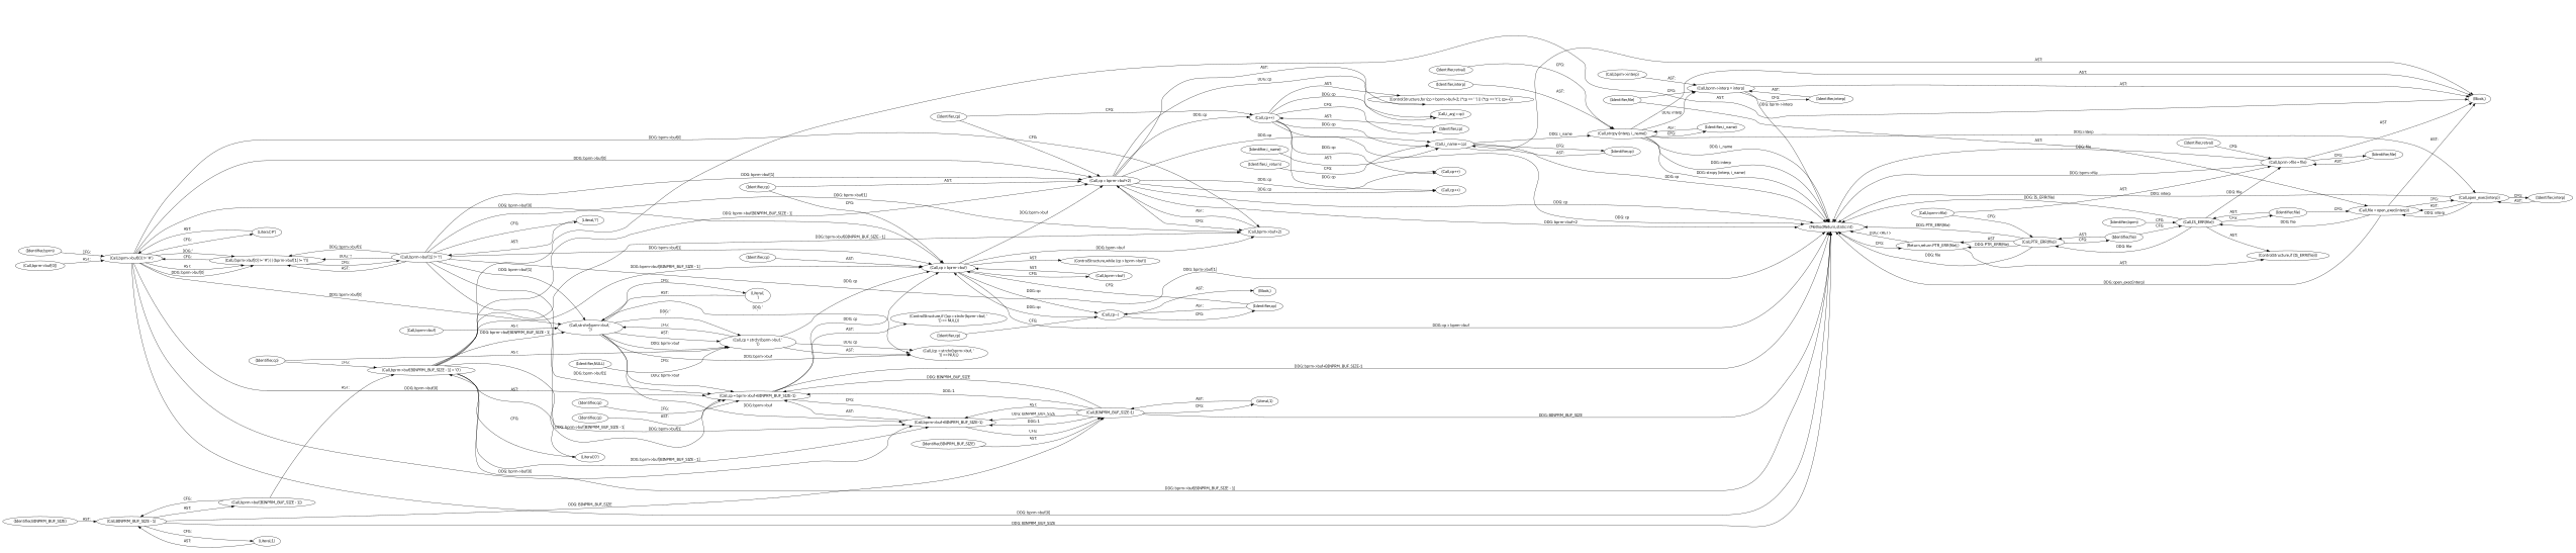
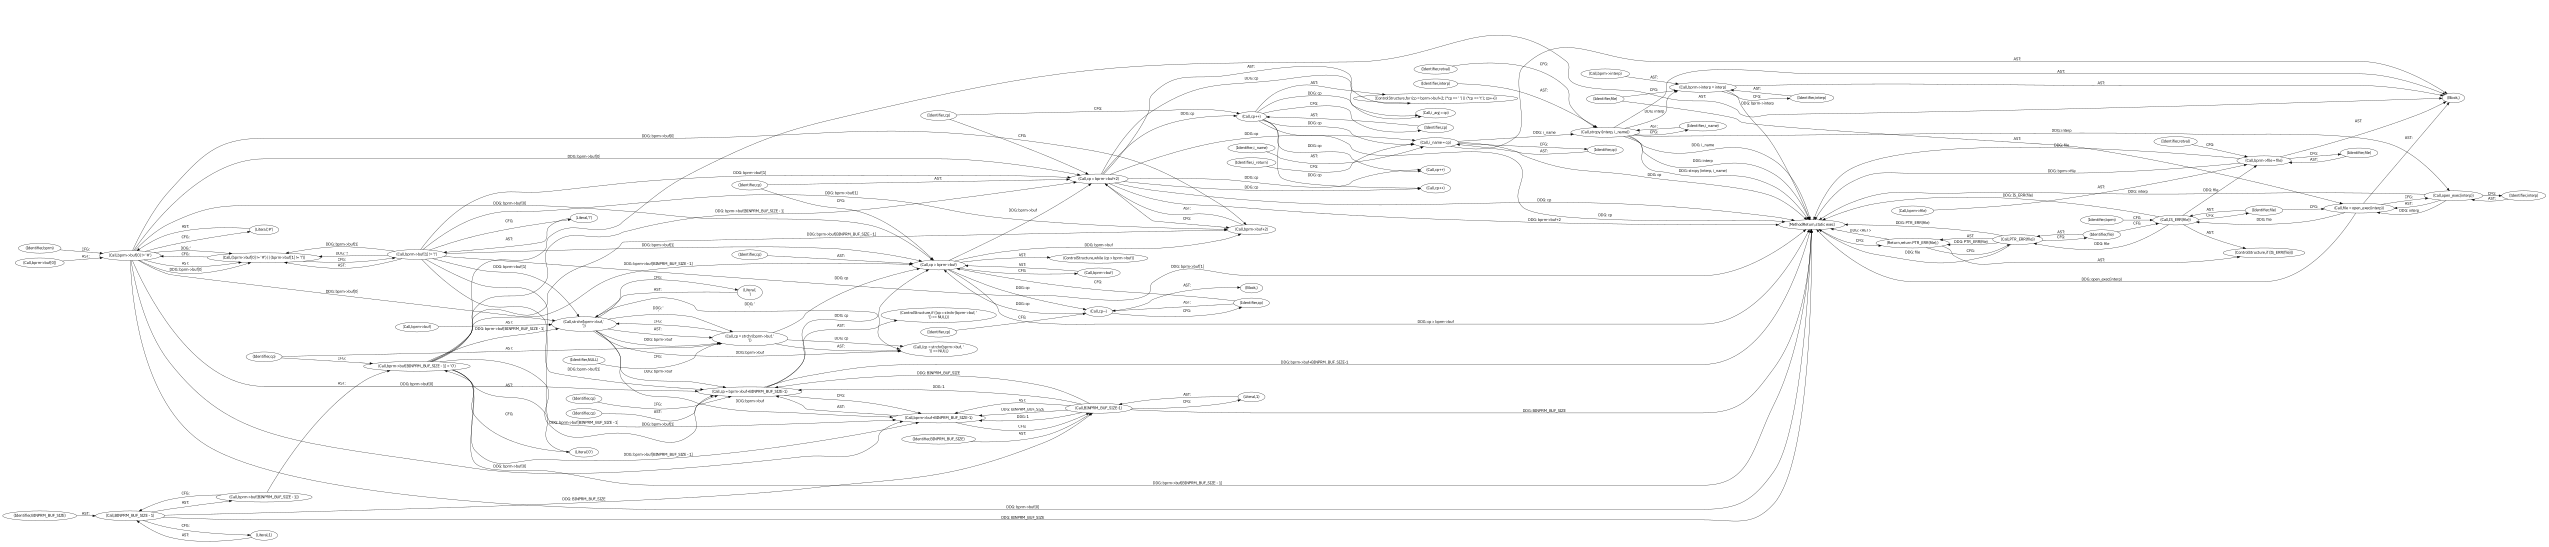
  digraph {
    fontname="IBM Plex Sans"
    rankdir=LR
    node [fontname="IBM Plex Sans"]
    edge [fontname="IBM Plex Sans"]
    n1 [label="(Call,strcpy (interp, i_name))"]
    n2 [label="(Call,bprm->interp = interp)"]
    n3 [label="(Call,open_exec(interp))"]
-   n4 [label="(MethodReturn,static int)"]
+   n4 [label="(MethodReturn,static exec)"]
    n5 [label="(Block,)"]
    n6 [label="(Identifier,i_name)"]
    n7 [label="(Identifier,interp)"]
    n8 [label="(Call,file = open_exec(interp))"]
    n9 [label="(Identifier,interp)"]
    n10 [label="(Return,return PTR_ERR(file);)"]
    n11 [label="(Call,i_name = cp)"]
    n12 [label="(Identifier,cp)"]
    n13 [label="(Call,cp++)"]
    n14 [label="(Call,cp++)"]
    n15 [label="(ControlStructure,for (cp = bprm->buf+2; (*cp == ' ') || (*cp == '\t'); cp++))"]
    n16 [label="(Call,cp++)"]
    n17 [label="(Identifier,cp)"]
    n18 [label="(Call,i_arg = cp)"]
    n19 [label="(Call,cp = bprm->buf+2)"]
    n20 [label="(Call,bprm->buf+2)"]
    n21 [label="(Call,bprm->buf[0] != '#')"]
    n22 [label="(Call,cp > bprm->buf)"]
    n23 [label="(Call,cp = bprm->buf+BINPRM_BUF_SIZE-1)"]
    n24 [label="(Call,strchr(bprm->buf, '\n'))"]
    n25 [label="(Literal,'#')"]
    n26 [label="(Call,bprm->buf+BINPRM_BUF_SIZE-1)"]
    n27 [label="(Call,(bprm->buf[0] != '#') || (bprm->buf[1] != '!'))"]
    n28 [label="(Call,cp--)"]
    n29 [label="(ControlStructure,while (cp > bprm->buf))"]
    n30 [label="(Call,bprm->buf)"]
    n31 [label="(ControlStructure,if ((cp = strchr(bprm->buf, '\n')) == NULL))"]
    n32 [label="(Call,cp = strchr(bprm->buf, '\n'))"]
    n33 [label="(Call,(cp = strchr(bprm->buf, '\n')) == NULL)"]
    n34 [label="(Literal,'\n')"]
    n35 [label="(Call,BINPRM_BUF_SIZE-1)"]
    n36 [label="(Call,bprm->buf[1] != '!')"]
    n37 [label="(Identifier,cp)"]
    n38 [label="(Block,)"]
    n39 [label="(Call,bprm->buf[BINPRM_BUF_SIZE - 1] = '\0')"]
    n40 [label="(Literal,'\0')"]
    n41 [label="(Literal,'!')"]
    n42 [label="(Literal,1)"]
    n43 [label="(Call,BINPRM_BUF_SIZE - 1)"]
    n44 [label="(Literal,1)"]
    n45 [label="(Call,bprm->buf[BINPRM_BUF_SIZE - 1])"]
    n46 [label="(Call,IS_ERR(file))"]
    n47 [label="(Call,PTR_ERR(file))"]
    n48 [label="(Call,bprm->file = file)"]
    n49 [label="(ControlStructure,if (IS_ERR(file)))"]
    n50 [label="(Identifier,file)"]
    n51 [label="(Identifier,file)"]
    n52 [label="(Identifier,file)"]
    n53 [label="(Identifier,cp)"]
    n54 [label="(Call,bprm->buf[0])"]
    n55 [label="(Identifier,cp)"]
    n56 [label="(Identifier,retval)"]
    n57 [label="(Identifier,bprm)"]
    n58 [label="(Identifier,i_name)"]
    n59 [label="(Identifier,i_return)"]
    n60 [label="(Identifier,retval)"]
    n61 [label="(Identifier,file)"]
    n62 [label="(Identifier,cp)"]
    n63 [label="(Identifier,cp)"]
    n64 [label="(Call,bprm->interp)"]
    n65 [label="(Identifier,cp)"]
    n66 [label="(Identifier,cp)"]
    n67 [label="(Identifier,BINPRM_BUF_SIZE)"]
    n68 [label="(Identifier,interp)"]
    n69 [label="(Identifier,BINPRM_BUF_SIZE)"]
    n70 [label="(Identifier,bprm)"]
    n71 [label="(Call,bprm->file)"]
    n72 [label="(Call,bprm->buf)"]
    n73 [label="(Identifier,NULL)"]
    n74 [label="(Identifier,cp)"]
    n1 -> n2 [label="DDG: interp"]
    n1 -> n3 [label="DDG: interp"]
    n1 -> n4 [label="DDG: i_name"]
    n1 -> n4 [label="DDG: interp"]
    n1 -> n4 [label="DDG: strcpy (interp, i_name)"]
    n1 -> n5 [label="AST: "]
    n1 -> n6 [label="CFG: "]
    n2 -> n4 [label="DDG: bprm->interp"]
    n2 -> n5 [label="AST: "]
    n2 -> n7 [label="CFG: "]
    n3 -> n4 [label="DDG: interp"]
    n3 -> n8 [label="AST: "]
    n3 -> n8 [label="DDG: interp"]
    n3 -> n9 [label="CFG: "]
    n4 -> n10 [label="CFG: "]
    n6 -> n1 [label="AST: "]
    n7 -> n2 [label="AST: "]
    n8 -> n3 [label="CFG: "]
    n8 -> n4 [label="DDG: open_exec(interp)"]
    n8 -> n5 [label="AST: "]
    n8 -> n46 [label="DDG: file"]
    n9 -> n3 [label="AST: "]
    n10 -> n4 [label="DDG: <RET>"]
-   n71 -> n47 [label="CFG: "]
+   n10 -> n47 [label="CFG: "]
    n10 -> n49 [label="AST: "]
    n11 -> n1 [label="DDG: i_name"]
    n11 -> n4 [label="DDG: cp"]
    n11 -> n5 [label="AST: "]
    n11 -> n12 [label="CFG: "]
    n12 -> n11 [label="AST: "]
    n13 -> n4 [label="DDG: cp"]
    n13 -> n11 [label="DDG: cp"]
    n13 -> n14 [label="DDG: cp"]
    n13 -> n15 [label="AST: "]
    n13 -> n16 [label="DDG: cp"]
    n13 -> n17 [label="CFG: "]
    n13 -> n18 [label="DDG: cp"]
    n17 -> n13 [label="AST: "]
    n19 -> n4 [label="DDG: bprm->buf+2"]
    n19 -> n4 [label="DDG: cp"]
    n19 -> n11 [label="DDG: cp"]
    n19 -> n13 [label="DDG: cp"]
    n19 -> n14 [label="DDG: cp"]
    n19 -> n15 [label="AST: "]
    n19 -> n16 [label="DDG: cp"]
    n19 -> n18 [label="DDG: cp"]
    n19 -> n20 [label="CFG: "]
    n20 -> n19 [label="AST: "]
    n21 -> n4 [label="DDG: bprm->buf[0]"]
    n21 -> n19 [label="DDG: bprm->buf[0]"]
    n21 -> n20 [label="DDG: bprm->buf[0]"]
    n21 -> n22 [label="DDG: bprm->buf[0]"]
    n21 -> n23 [label="DDG: bprm->buf[0]"]
    n21 -> n24 [label="DDG: bprm->buf[0]"]
    n21 -> n25 [label="CFG: "]
    n21 -> n26 [label="DDG: bprm->buf[0]"]
    n21 -> n27 [label="AST: "]
    n21 -> n27 [label="DDG: bprm->buf[0]"]
    n21 -> n27 [label="DDG: '"]
    n22 -> n4 [label="DDG: cp > bprm->buf"]
    n22 -> n19 [label="DDG: bprm->buf"]
    n22 -> n20 [label="DDG: bprm->buf"]
    n22 -> n28 [label="DDG: cp"]
    n22 -> n29 [label="AST: "]
    n22 -> n30 [label="CFG: "]
    n23 -> n4 [label="DDG: bprm->buf+BINPRM_BUF_SIZE-1"]
    n23 -> n22 [label="DDG: cp"]
    n23 -> n26 [label="CFG: "]
    n23 -> n31 [label="AST: "]
    n24 -> n23 [label="DDG: bprm->buf"]
    n24 -> n26 [label="DDG: bprm->buf"]
    n24 -> n32 [label="AST: "]
    n24 -> n32 [label="DDG: bprm->buf"]
    n24 -> n32 [label="DDG: '\n'"]
    n24 -> n33 [label="DDG: bprm->buf"]
    n24 -> n33 [label="DDG: '\n'"]
    n24 -> n34 [label="CFG: "]
    n25 -> n21 [label="AST: "]
    n26 -> n23 [label="AST: "]
    n26 -> n35 [label="CFG: "]
    n27 -> n21 [label="CFG: "]
    n27 -> n36 [label="CFG: "]
    n28 -> n22 [label="DDG: cp"]
    n28 -> n37 [label="CFG: "]
    n28 -> n38 [label="AST: "]
    n30 -> n22 [label="AST: "]
    n32 -> n22 [label="DDG: cp"]
    n32 -> n24 [label="CFG: "]
    n32 -> n33 [label="AST: "]
    n32 -> n33 [label="DDG: cp"]
    n34 -> n24 [label="AST: "]
    n35 -> n4 [label="DDG: BINPRM_BUF_SIZE"]
    n35 -> n23 [label="DDG: BINPRM_BUF_SIZE"]
    n35 -> n23 [label="DDG: 1"]
    n35 -> n26 [label="AST: "]
    n35 -> n26 [label="DDG: BINPRM_BUF_SIZE"]
    n35 -> n26 [label="DDG: 1"]
    n35 -> n42 [label="CFG: "]
    n36 -> n4 [label="DDG: bprm->buf[1]"]
    n36 -> n19 [label="DDG: bprm->buf[1]"]
    n36 -> n20 [label="DDG: bprm->buf[1]"]
    n36 -> n22 [label="DDG: bprm->buf[1]"]
    n36 -> n23 [label="DDG: bprm->buf[1]"]
    n36 -> n24 [label="DDG: bprm->buf[1]"]
    n36 -> n26 [label="DDG: bprm->buf[1]"]
    n36 -> n27 [label="AST: "]
    n36 -> n27 [label="DDG: bprm->buf[1]"]
    n36 -> n27 [label="DDG: '!'"]
    n36 -> n41 [label="CFG: "]
    n37 -> n22 [label="CFG: "]
    n37 -> n28 [label="AST: "]
    n39 -> n4 [label="DDG: bprm->buf[BINPRM_BUF_SIZE - 1]"]
    n39 -> n5 [label="AST: "]
    n39 -> n19 [label="DDG: bprm->buf[BINPRM_BUF_SIZE - 1]"]
    n39 -> n20 [label="DDG: bprm->buf[BINPRM_BUF_SIZE - 1]"]
    n39 -> n22 [label="DDG: bprm->buf[BINPRM_BUF_SIZE - 1]"]
    n39 -> n23 [label="DDG: bprm->buf[BINPRM_BUF_SIZE - 1]"]
    n39 -> n24 [label="DDG: bprm->buf[BINPRM_BUF_SIZE - 1]"]
    n39 -> n26 [label="DDG: bprm->buf[BINPRM_BUF_SIZE - 1]"]
    n39 -> n40 [label="CFG: "]
    n40 -> n39 [label="AST: "]
    n41 -> n36 [label="AST: "]
    n42 -> n35 [label="AST: "]
    n43 -> n4 [label="DDG: BINPRM_BUF_SIZE"]
    n43 -> n35 [label="DDG: BINPRM_BUF_SIZE"]
    n43 -> n44 [label="CFG: "]
    n43 -> n45 [label="AST: "]
    n44 -> n43 [label="AST: "]
    n45 -> n39 [label="AST: "]
    n45 -> n43 [label="CFG: "]
    n46 -> n4 [label="DDG: IS_ERR(file)"]
    n46 -> n47 [label="DDG: file"]
    n46 -> n48 [label="DDG: file"]
    n46 -> n49 [label="AST: "]
    n46 -> n50 [label="CFG: "]
    n47 -> n4 [label="DDG: file"]
    n47 -> n4 [label="DDG: PTR_ERR(file)"]
    n47 -> n10 [label="AST: "]
    n47 -> n10 [label="DDG: PTR_ERR(file)"]
    n47 -> n51 [label="CFG: "]
    n48 -> n4 [label="DDG: file"]
    n48 -> n4 [label="DDG: bprm->file"]
    n48 -> n5 [label="AST: "]
    n48 -> n52 [label="CFG: "]
    n50 -> n8 [label="CFG: "]
    n50 -> n46 [label="AST: "]
    n51 -> n46 [label="CFG: "]
    n51 -> n47 [label="AST: "]
    n52 -> n48 [label="AST: "]
    n53 -> n19 [label="AST: "]
    n53 -> n22 [label="CFG: "]
    n54 -> n21 [label="AST: "]
    n55 -> n13 [label="CFG: "]
    n55 -> n19 [label="CFG: "]
    n56 -> n1 [label="CFG: "]
    n57 -> n46 [label="CFG: "]
    n58 -> n11 [label="AST: "]
    n59 -> n11 [label="CFG: "]
    n60 -> n48 [label="CFG: "]
    n61 -> n2 [label="CFG: "]
    n61 -> n8 [label="AST: "]
    n62 -> n22 [label="AST: "]
    n63 -> n23 [label="CFG: "]
    n64 -> n2 [label="AST: "]
    n65 -> n32 [label="AST: "]
    n65 -> n39 [label="CFG: "]
    n66 -> n23 [label="AST: "]
    n67 -> n35 [label="AST: "]
    n68 -> n1 [label="AST: "]
    n69 -> n43 [label="AST: "]
    n70 -> n21 [label="CFG: "]
    n71 -> n48 [label="AST: "]
    n72 -> n24 [label="AST: "]
    n73 -> n32 [label="CFG: "]
    n74 -> n28 [label="CFG: "]
  }
